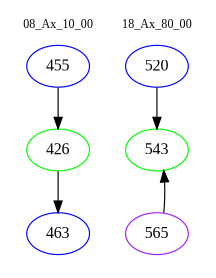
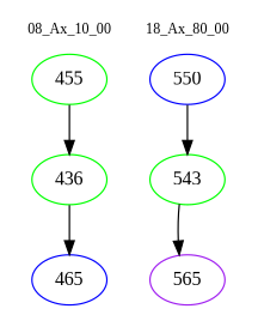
  digraph {
    fontname="Liberation Serif"
    node [color=blue fontname="Liberation Serif"]
    edge [color=black fontname="Liberation Serif"]
-   n1 [label=455]
-   n2 [color=green label=426]
-   n3 [label=463]
-   n4 [label=520]
+   n1 [color=green label=455]
+   n2 [color=green label=436]
+   n3 [label=465]
+   n4 [label=550]
    n5 [color=green label=543]
    n6 [color=purple label=565]
    subgraph cluster_1 {
      color=white
      fontsize=10
      label="08_Ax_10_00"
      n1
      n2
      n3
    }
    subgraph cluster_2 {
      color=white
      fontsize=10
      label="18_Ax_80_00"
      n4
      n5
      n6
    }
    n1 -> n2
    n2 -> n3
    n4 -> n5
-   n6 -> n5
+   n5 -> n6
  }
